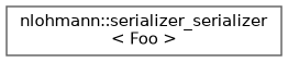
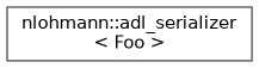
  digraph {
    rankdir=LR
-   n1 [color=grey40 fillcolor=white fontname=Helvetica fontsize=10 height=0.2 label="nlohmann::serializer_serializer\l\< Foo \>" shape=box style=filled width=0.4]
+   n1 [color=grey40 fillcolor=white fontname=Helvetica fontsize=10 height=0.2 label="nlohmann::adl_serializer\l\< Foo \>" shape=box style=filled width=0.4]
  }
